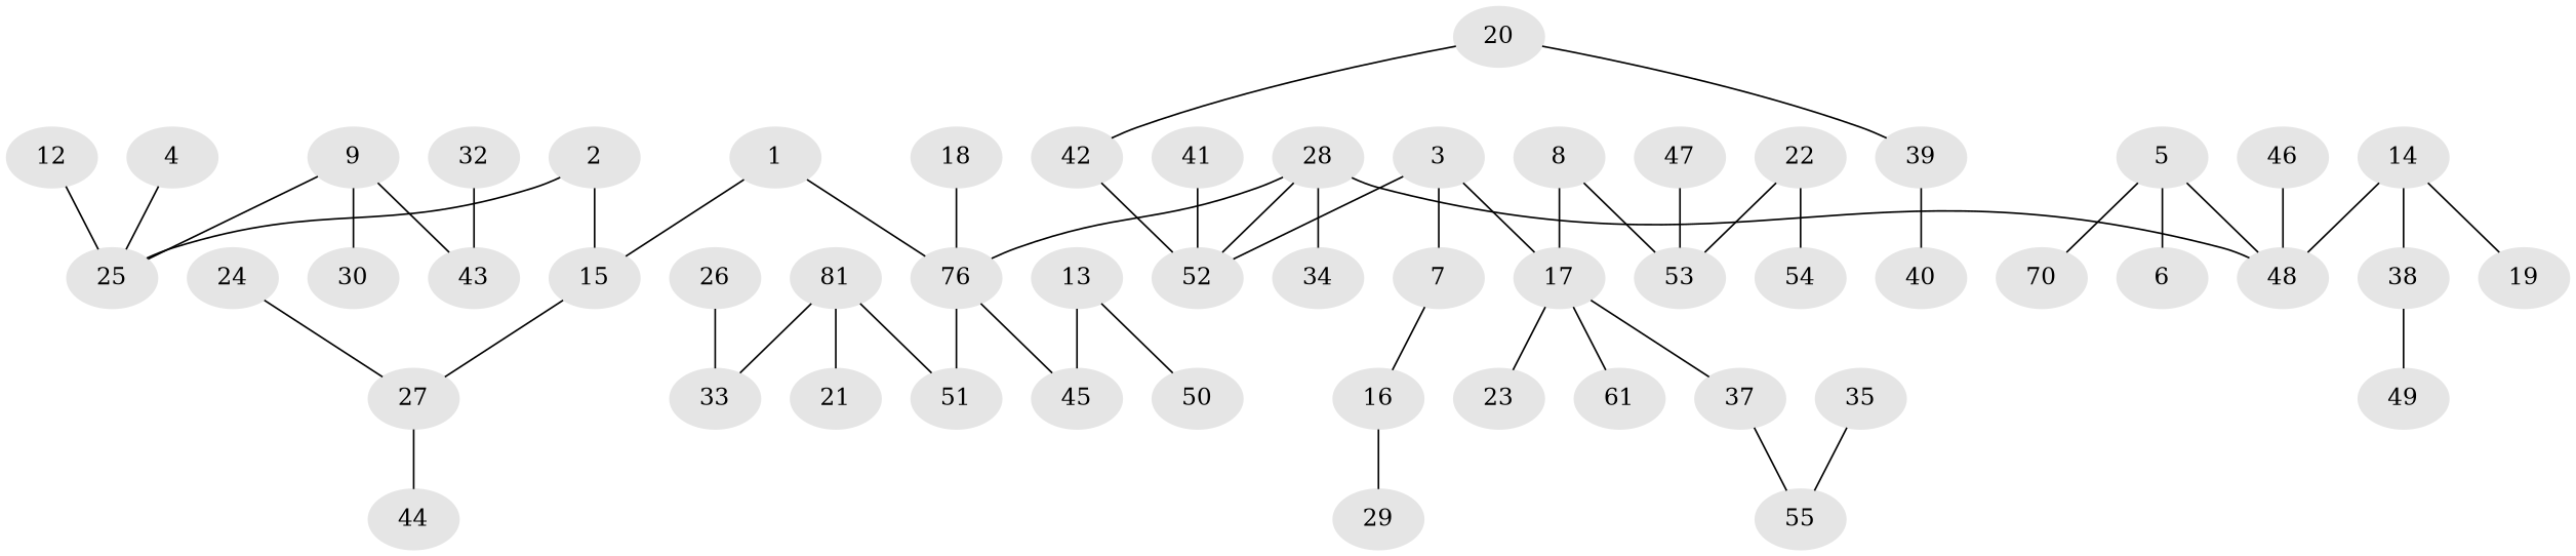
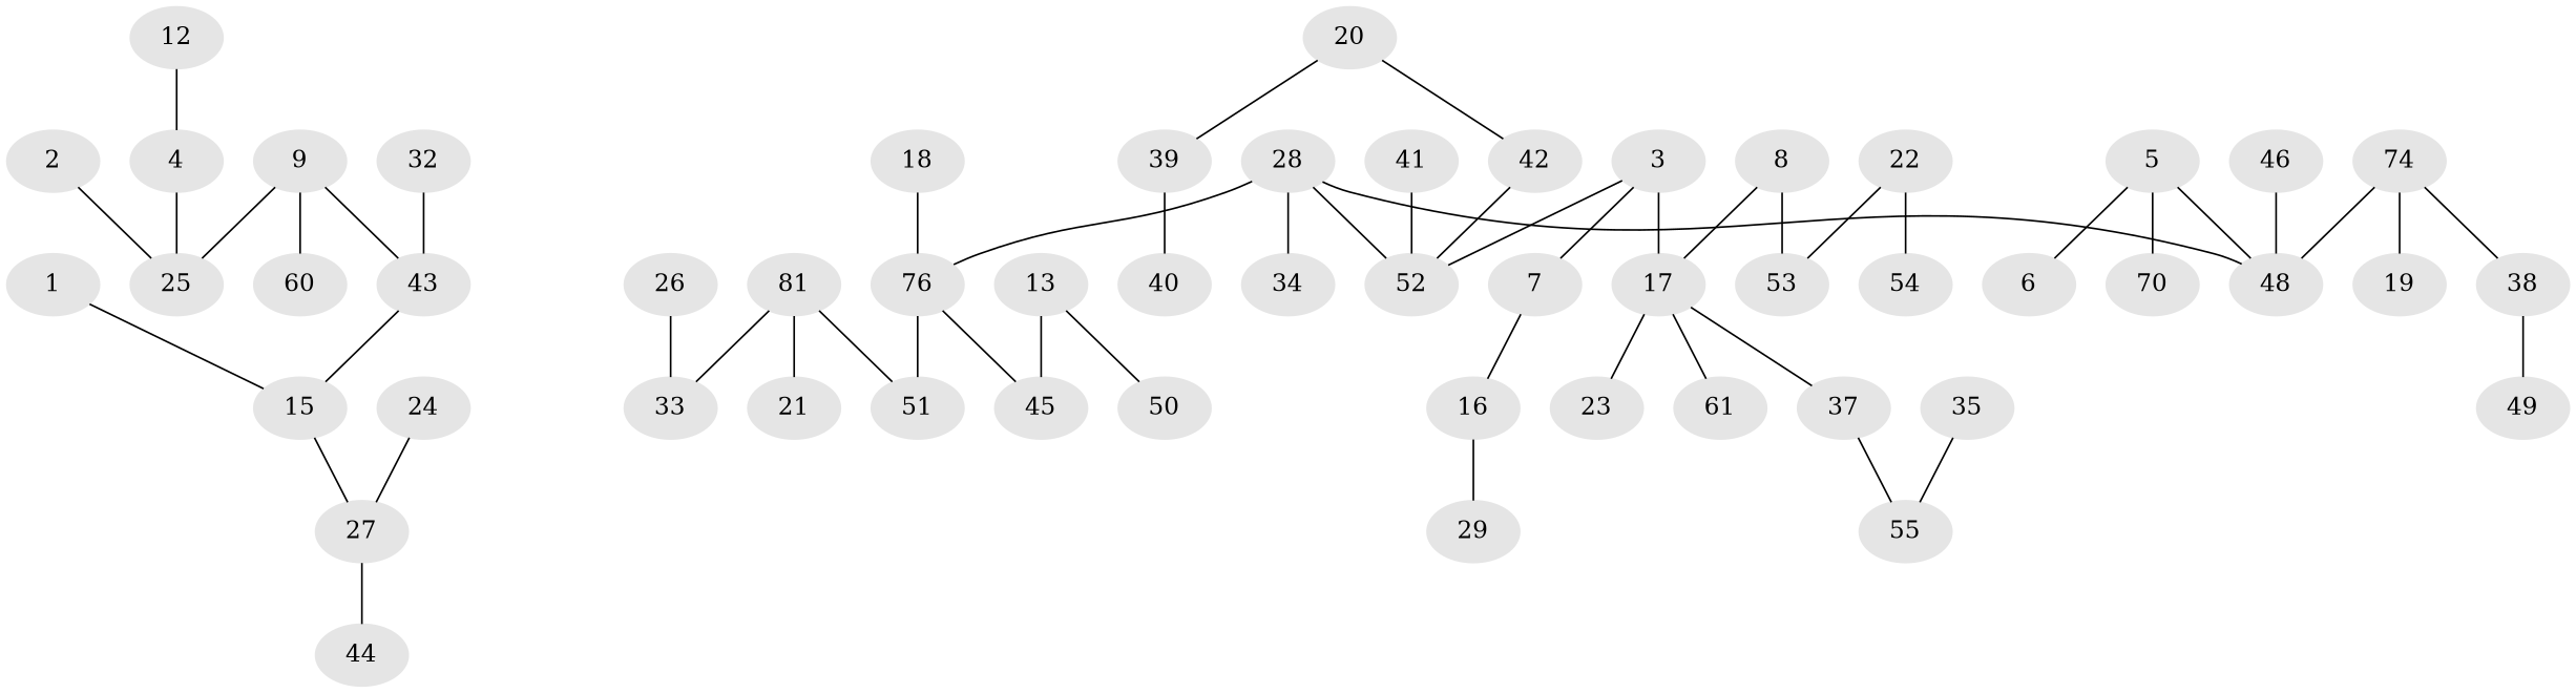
  graph {
    node [color=gray90 style=filled]
    edge [weight=1.0]
    1
    15
    n3 [label=76]
    27
    51
    45
    2
    25
    3
    7
    17
    52
    16
    23
    n15 [label=61]
    37
    4
    5
    6
    n20 [label=70]
    48
    29
    8
    53
    9
-   30
+   30 [label=60]
    43
    n28 [label=81]
    21
    33
    12
    13
    50
-   14
+   14 [label=74]
    19
    38
    49
    44
    55
    18
    20
    39
    42
    40
    22
    54
    24
    26
    28
    34
    32
    35
    41
    46
-   47
    1 -- 15
-   1 -- n3
    15 -- 27
    n3 -- 51
    n3 -- 45
    27 -- 44
-   2 -- 15
+   43 -- 15
    2 -- 25
    3 -- 7
    3 -- 17
    3 -- 52
    7 -- 16
    17 -- 23
    17 -- n15
    17 -- 37
    16 -- 29
    37 -- 55
    4 -- 25
    5 -- 6
    5 -- n20
    5 -- 48
    8 -- 17
    8 -- 53
    9 -- 25
    9 -- 30
    9 -- 43
    n28 -- 51
    n28 -- 21
    n28 -- 33
-   12 -- 25
+   12 -- 4
    13 -- 45
    13 -- 50
    14 -- 48
    14 -- 19
    14 -- 38
    38 -- 49
    18 -- n3
    20 -- 39
    20 -- 42
    39 -- 40
    42 -- 52
    22 -- 53
    22 -- 54
    24 -- 27
    26 -- 33
    28 -- n3
    28 -- 52
    28 -- 48
    28 -- 34
    32 -- 43
    35 -- 55
    41 -- 52
    46 -- 48
-   47 -- 53
  }
